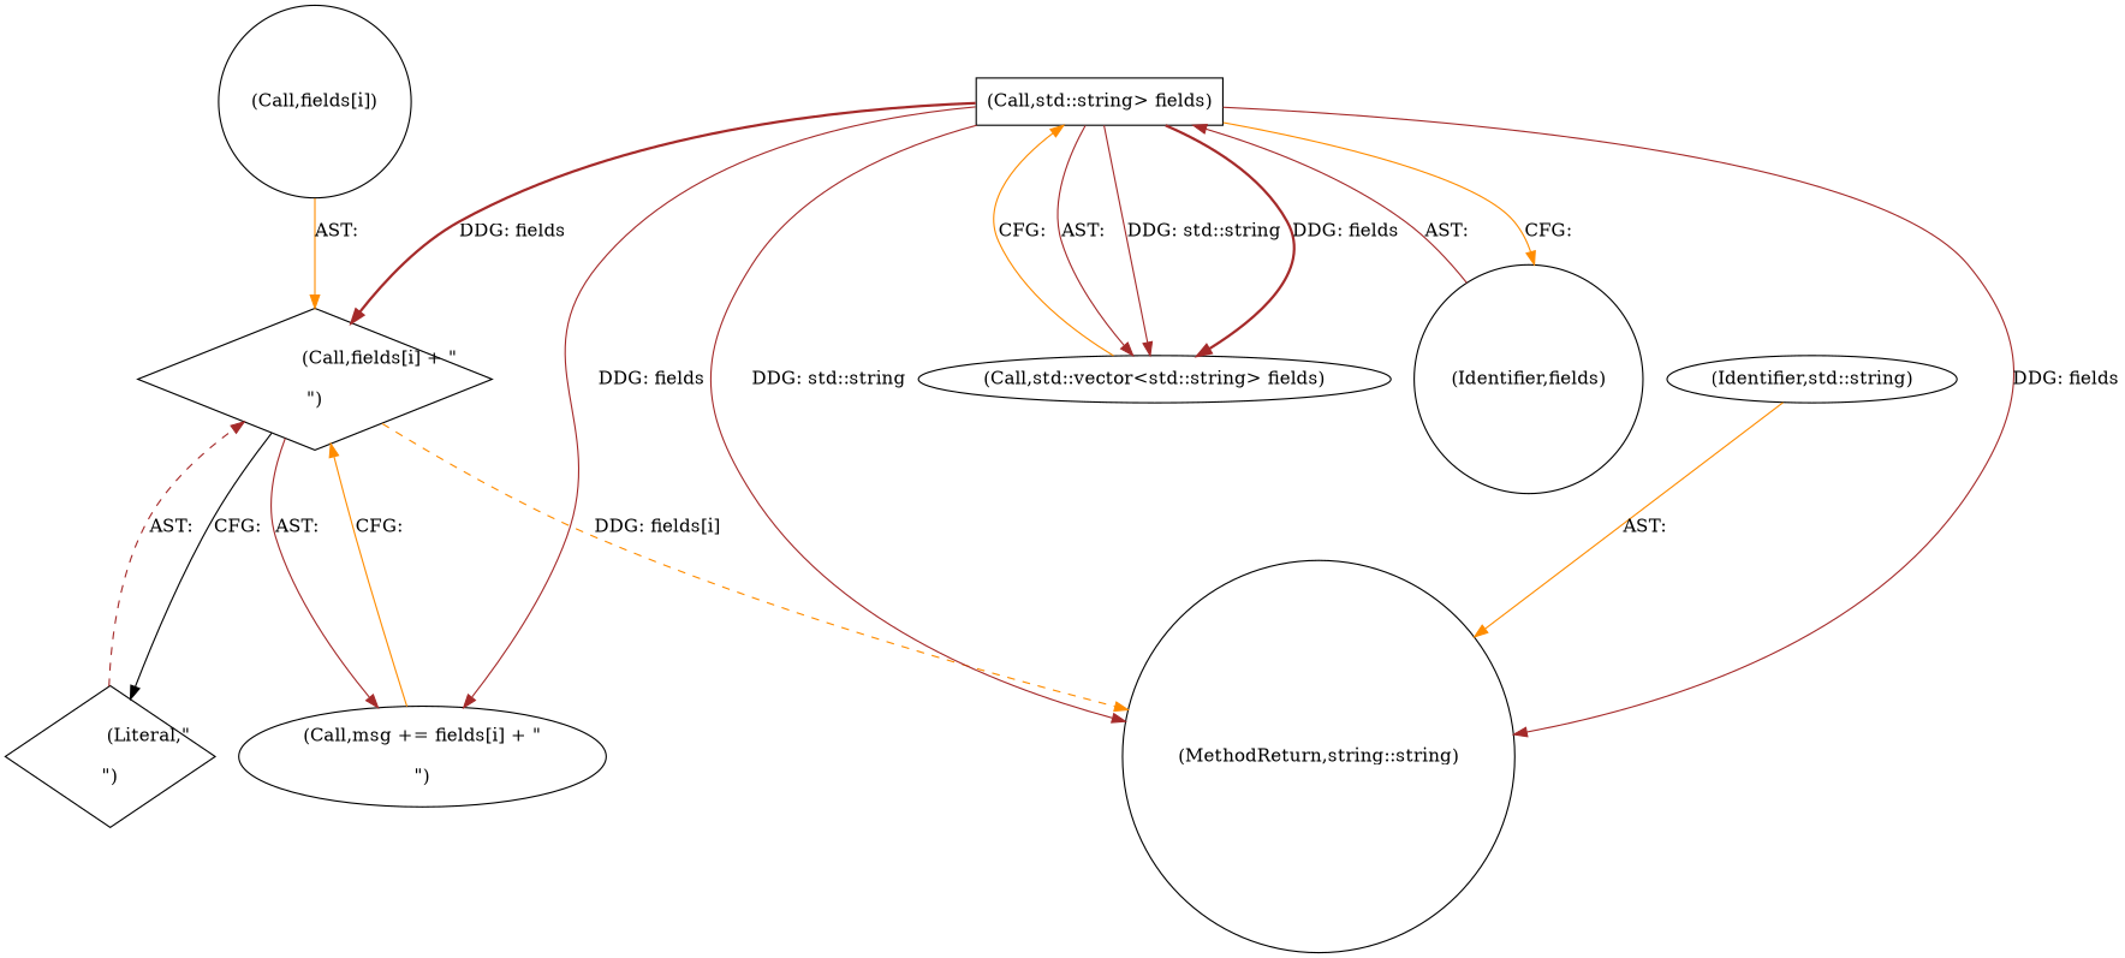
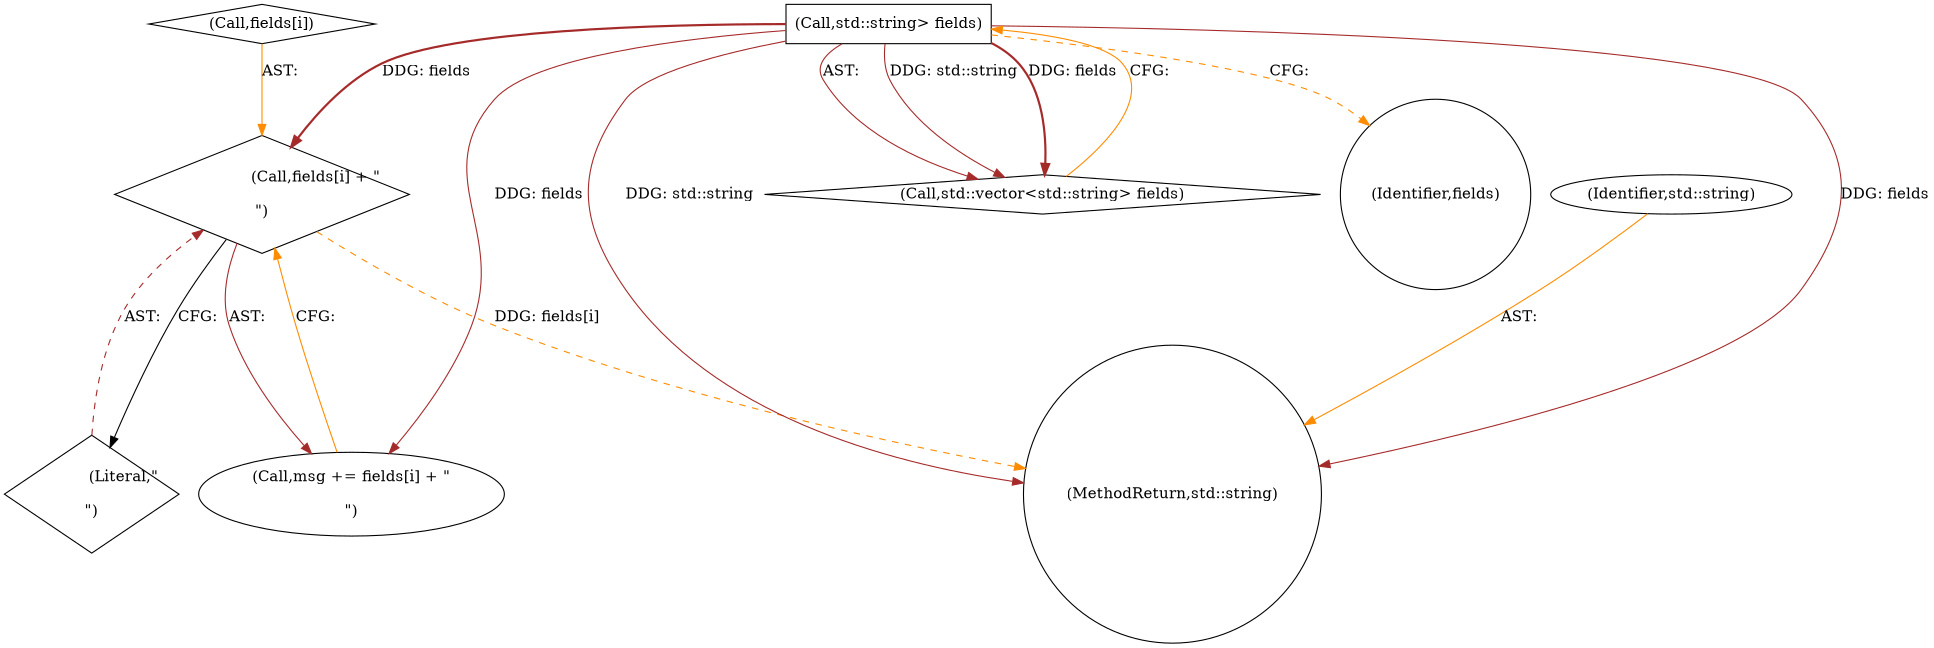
  digraph {
    node [shape=diamond]
    edge [color=brown style=solid]
    n1 [label="(Call,fields[i] + \"\r\n\")"]
-   n2 [label="(MethodReturn,string::string)" shape=circle]
+   n2 [label="(MethodReturn,std::string)" shape=circle]
    n3 [label="(Call,msg += fields[i] + \"\r\n\")" shape=ellipse]
    n4 [label="(Literal,\"\r\n\")"]
    n5 [label="(Call,std::string> fields)" shape=box]
-   n6 [label="(Call,std::vector<std::string> fields)" shape=ellipse]
+   n6 [label="(Call,std::vector<std::string> fields)"]
    n7 [label="(Identifier,fields)" shape=circle]
    n8 [label="(Identifier,std::string)" shape=ellipse]
-   n9 [label="(Call,fields[i])" shape=circle]
+   n9 [label="(Call,fields[i])"]
    n1 -> n2 [color=darkorange label="DDG: fields[i]" style=dashed]
    n1 -> n3 [label="AST: "]
    n1 -> n4 [color=black label="CFG: "]
    n3 -> n1 [color=darkorange label="CFG: "]
    n4 -> n1 [label="AST: " style=dashed]
    n5 -> n1 [label="DDG: fields" style=bold]
    n5 -> n2 [label="DDG: fields"]
    n5 -> n2 [label="DDG: std::string"]
    n5 -> n3 [label="DDG: fields"]
    n5 -> n6 [label="AST: "]
    n5 -> n6 [label="DDG: std::string"]
    n5 -> n6 [label="DDG: fields" style=bold]
-   n5 -> n7 [color=darkorange label="CFG: "]
+   n5 -> n7 [color=darkorange label="CFG: " style=dashed]
    n6 -> n5 [color=darkorange label="CFG: "]
-   n7 -> n5 [label="AST: "]
    n8 -> n2 [color=darkorange label="AST: "]
    n9 -> n1 [color=darkorange label="AST: "]
  }
